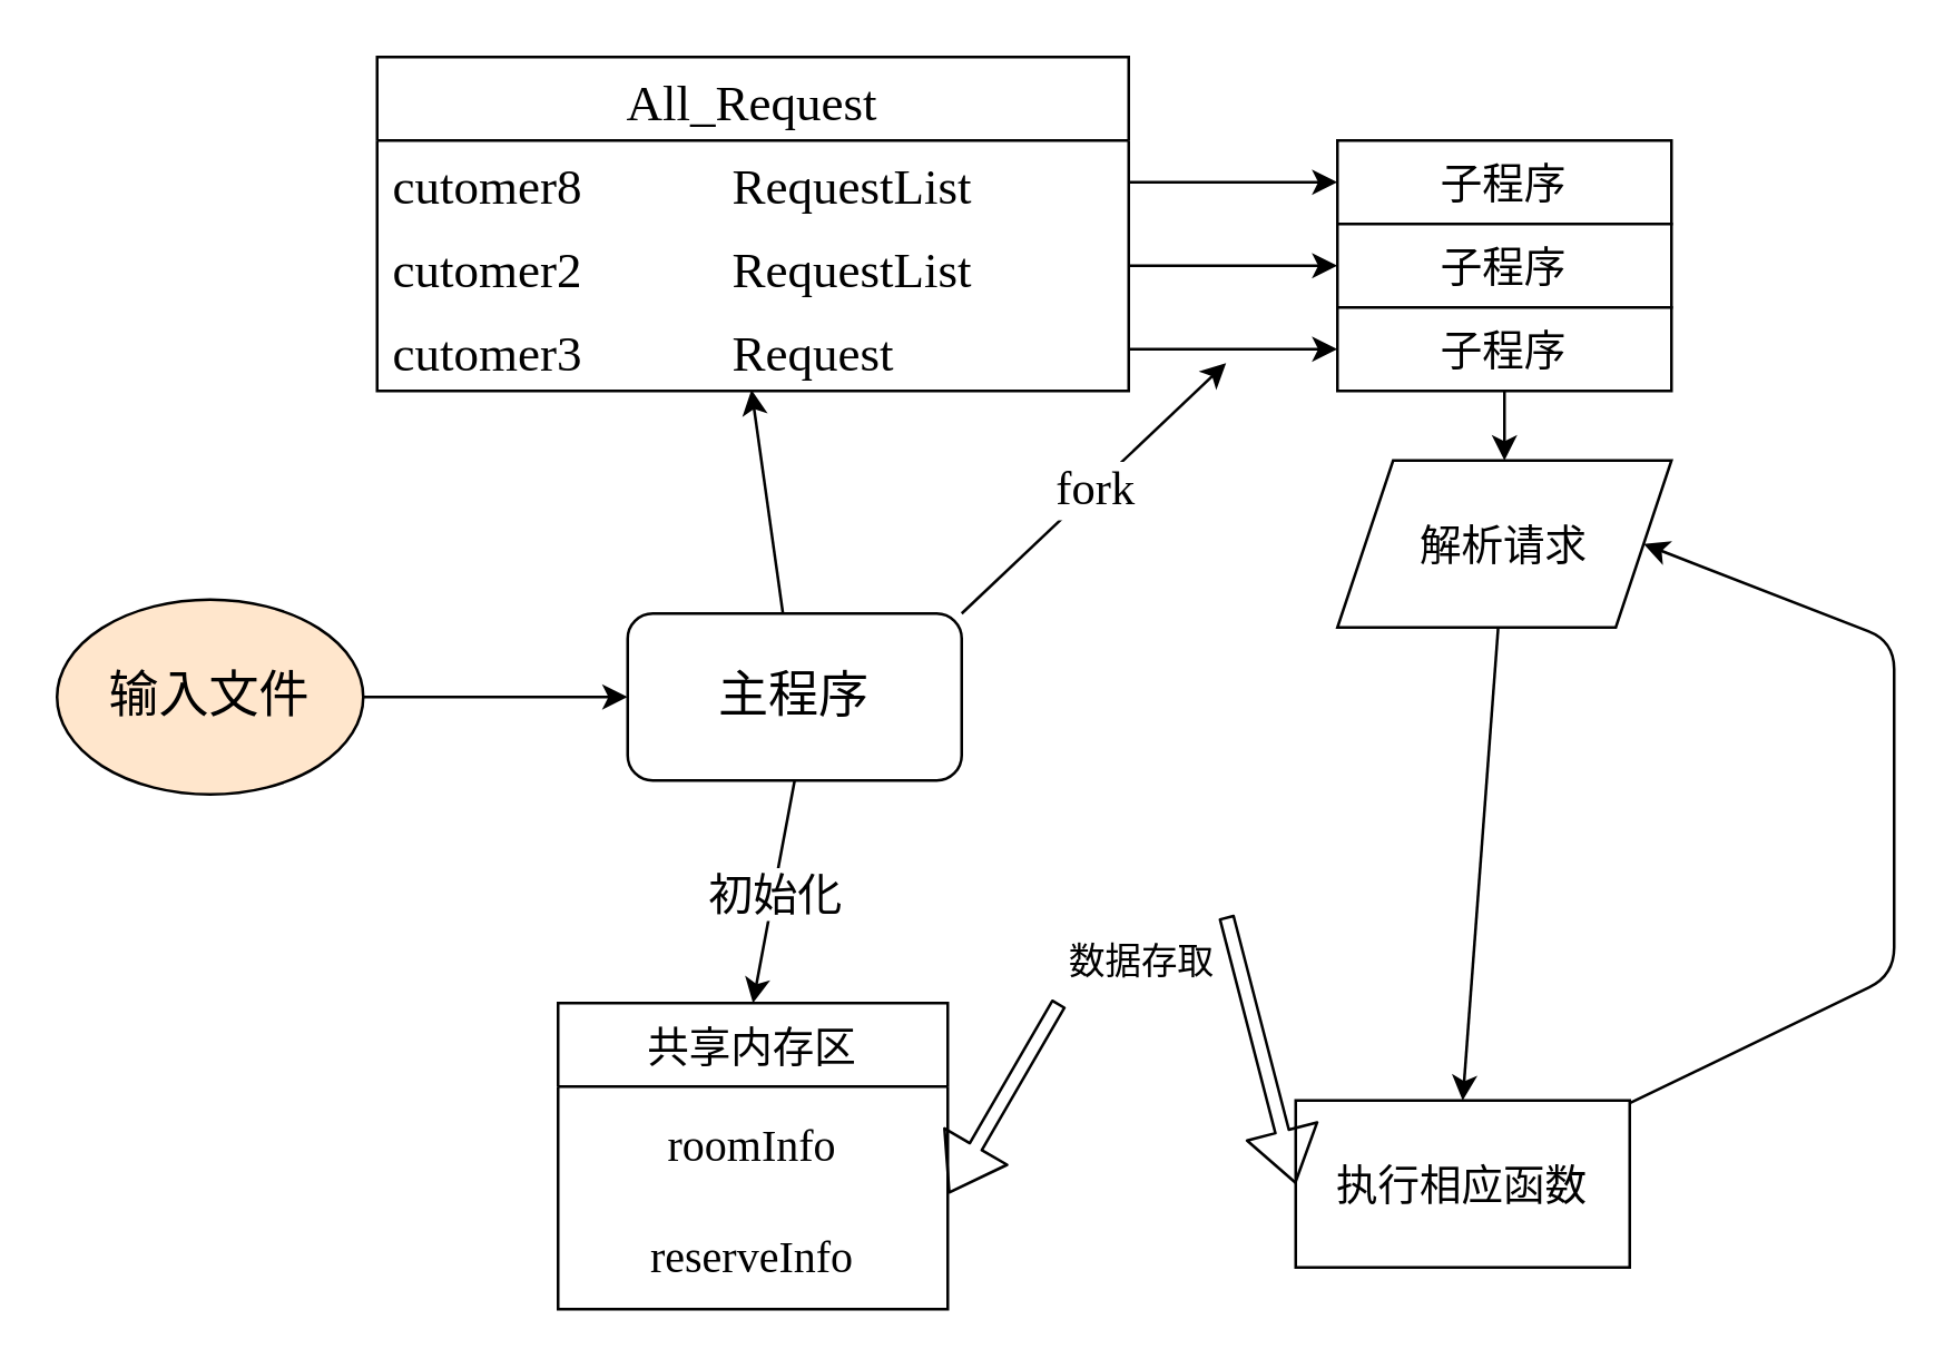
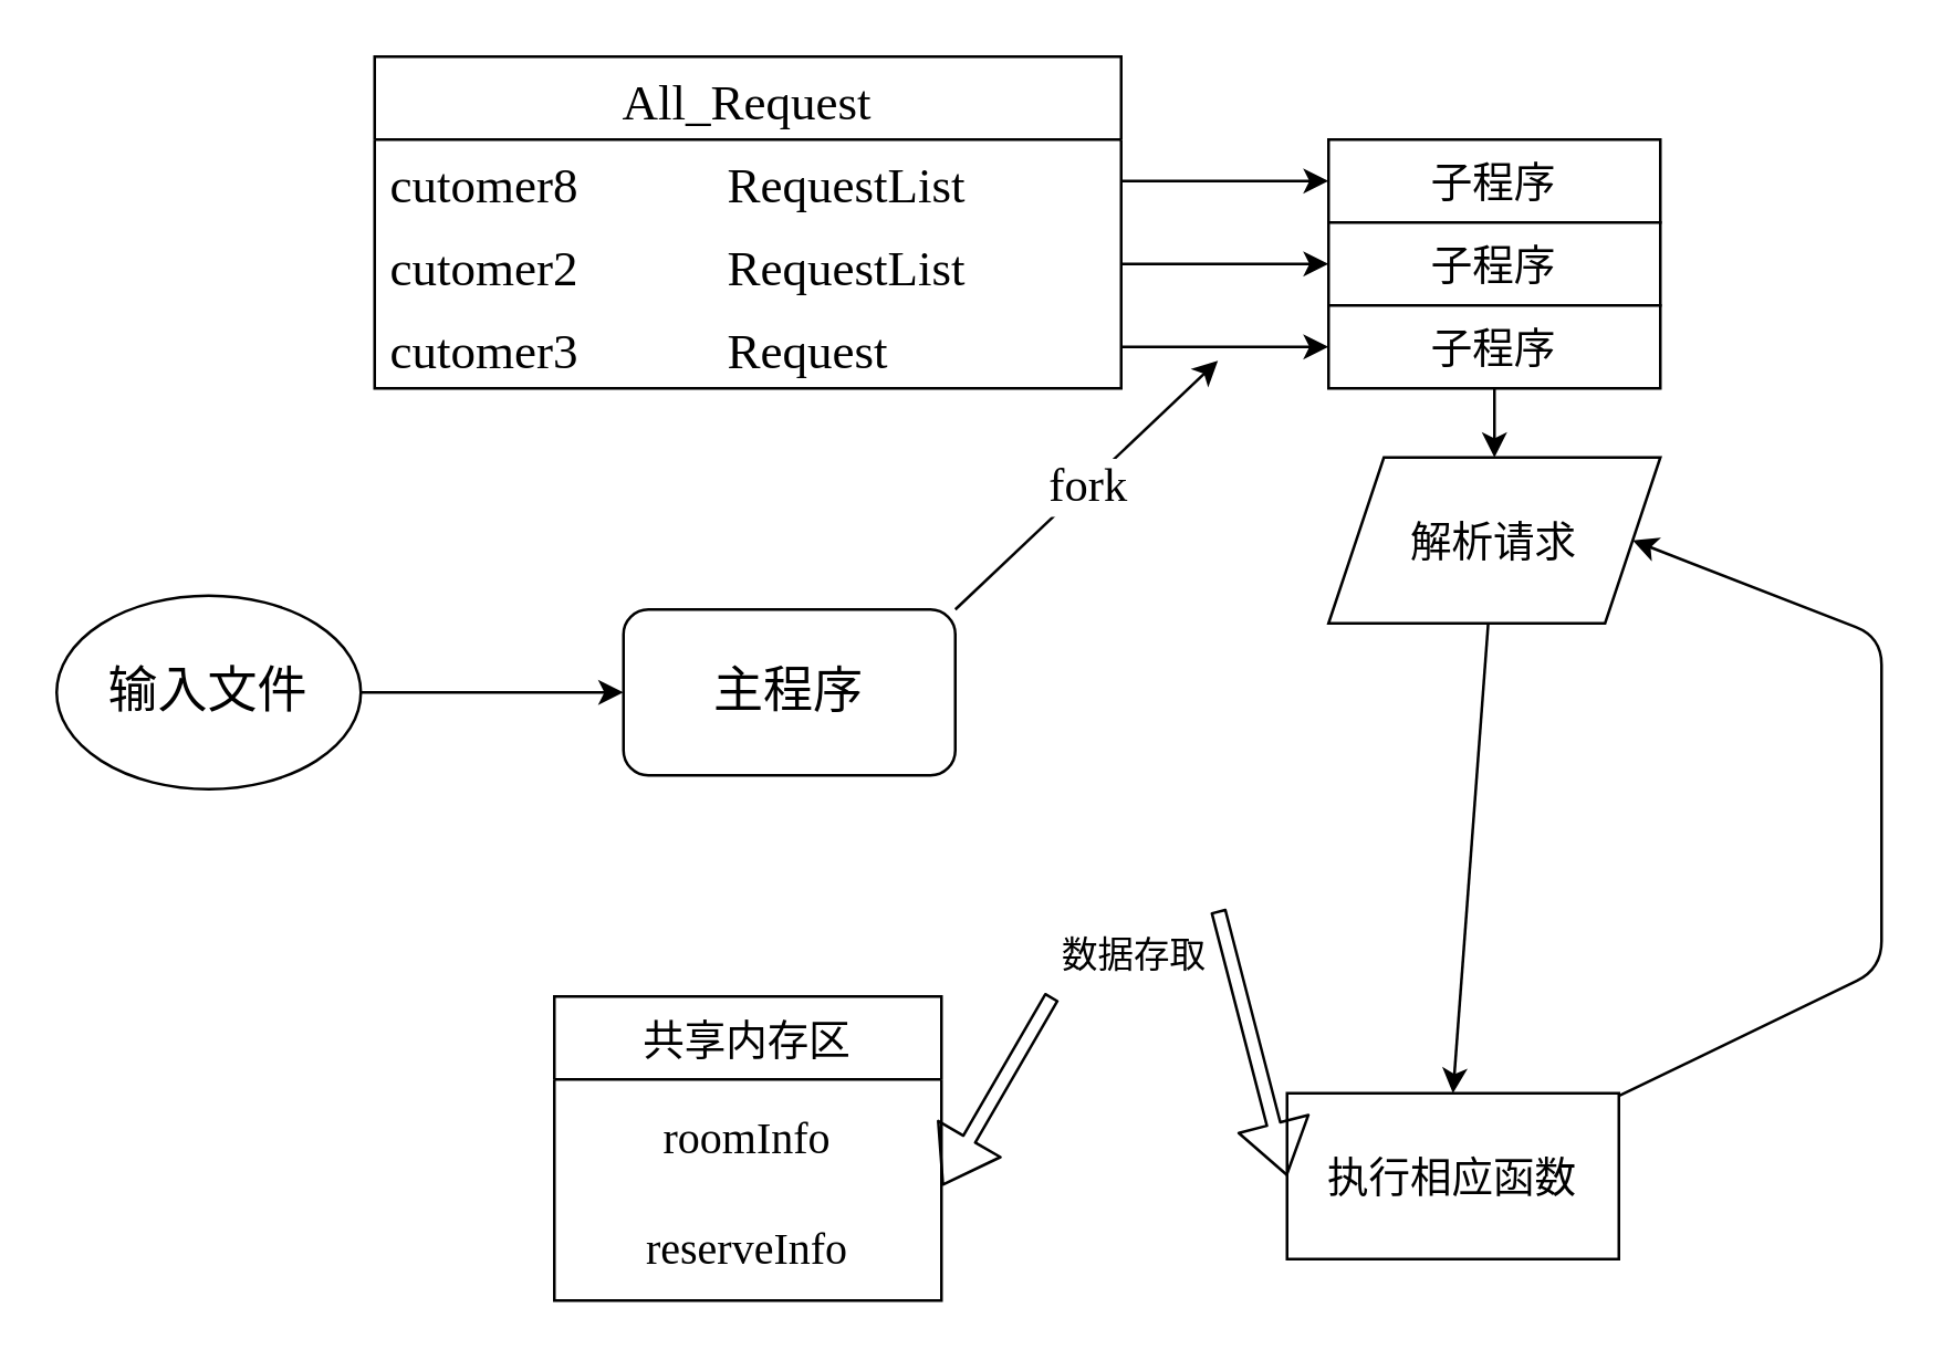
  <mxCell id="0" />
  <mxCell id="1" parent="0" />
- <mxCell id="2" style="edgeStyle=none;html=1;entryX=0.498;entryY=0.986;entryDx=0;entryDy=0;entryPerimeter=0;fontFamily=Times New Roman;fontSize=18;" edge="1" parent="1" source="3" target="8"><mxGeometry relative="1" as="geometry" /></mxCell>
  <mxCell id="3" value="&lt;font style=&quot;font-size: 18px&quot; face=&quot;Comic Sans MS&quot;&gt;主程序&lt;/font&gt;" style="rounded=1;whiteSpace=wrap;html=1;" vertex="1" parent="1"><mxGeometry x="225" y="220" width="120" height="60" as="geometry" /></mxCell>
  <mxCell id="4" style="edgeStyle=none;html=1;entryX=0;entryY=0.5;entryDx=0;entryDy=0;fontFamily=Helvetica;fontSize=18;exitX=1;exitY=0.5;exitDx=0;exitDy=0;" edge="1" parent="1" target="3"><mxGeometry relative="1" as="geometry"><mxPoint x="130" y="250" as="sourcePoint" /></mxGeometry></mxCell>
  <mxCell id="5" value="All_Request" style="swimlane;fontStyle=0;childLayout=stackLayout;horizontal=1;startSize=30;horizontalStack=0;resizeParent=1;resizeParentMax=0;resizeLast=0;collapsible=1;marginBottom=0;fontFamily=Times New Roman;fontSize=18;" vertex="1" parent="1"><mxGeometry x="135" y="20" width="270" height="120" as="geometry"><mxRectangle x="210" y="30" width="120" height="30" as="alternateBounds" /></mxGeometry></mxCell>
  <mxCell id="6" value="cutomer8            RequestList" style="text;strokeColor=none;fillColor=none;align=left;verticalAlign=middle;spacingLeft=4;spacingRight=4;overflow=hidden;points=[[0,0.5],[1,0.5]];portConstraint=eastwest;rotatable=0;fontFamily=Times New Roman;fontSize=18;" vertex="1" parent="5"><mxGeometry y="30" width="270" height="30" as="geometry" /></mxCell>
  <mxCell id="7" value="cutomer2            RequestList" style="text;strokeColor=none;fillColor=none;align=left;verticalAlign=middle;spacingLeft=4;spacingRight=4;overflow=hidden;points=[[0,0.5],[1,0.5]];portConstraint=eastwest;rotatable=0;fontFamily=Times New Roman;fontSize=18;" vertex="1" parent="5"><mxGeometry y="60" width="270" height="30" as="geometry" /></mxCell>
  <mxCell id="8" value="cutomer3            Request" style="text;strokeColor=none;fillColor=none;align=left;verticalAlign=middle;spacingLeft=4;spacingRight=4;overflow=hidden;points=[[0,0.5],[1,0.5]];portConstraint=eastwest;rotatable=0;fontFamily=Times New Roman;fontSize=18;" vertex="1" parent="5"><mxGeometry y="90" width="270" height="30" as="geometry" /></mxCell>
- <mxCell id="9" value="输入文件" style="ellipse;whiteSpace=wrap;html=1;fontFamily=Times New Roman;fontSize=18;fillColor=#ffe6cc;" vertex="1" parent="1"><mxGeometry x="20" y="215" width="110" height="70" as="geometry" /></mxCell>
+ <mxCell id="9" value="输入文件" style="ellipse;whiteSpace=wrap;html=1;fontFamily=Times New Roman;fontSize=18;" vertex="1" parent="1"><mxGeometry x="20" y="215" width="110" height="70" as="geometry" /></mxCell>
  <mxCell id="10" value="&lt;font style=&quot;font-size: 15px&quot;&gt;子程序&lt;/font&gt;" style="rounded=0;whiteSpace=wrap;html=1;fontFamily=Times New Roman;fontSize=18;" vertex="1" parent="1"><mxGeometry x="480" y="50" width="120" height="30" as="geometry" /></mxCell>
  <mxCell id="11" value="&lt;span style=&quot;font-size: 15px&quot;&gt;子程序&lt;/span&gt;" style="rounded=0;whiteSpace=wrap;html=1;fontFamily=Times New Roman;fontSize=18;" vertex="1" parent="1"><mxGeometry x="480" y="80" width="120" height="30" as="geometry" /></mxCell>
  <mxCell id="12" style="edgeStyle=none;html=1;entryX=0.5;entryY=0;entryDx=0;entryDy=0;fontFamily=Times New Roman;fontSize=13;" edge="1" parent="1" source="13" target="18"><mxGeometry relative="1" as="geometry" /></mxCell>
  <mxCell id="13" value="&lt;span style=&quot;font-size: 15px&quot;&gt;子程序&lt;/span&gt;" style="rounded=0;whiteSpace=wrap;html=1;fontFamily=Times New Roman;fontSize=18;" vertex="1" parent="1"><mxGeometry x="480" y="110" width="120" height="30" as="geometry" /></mxCell>
  <mxCell id="14" style="edgeStyle=none;html=1;exitX=1;exitY=0.5;exitDx=0;exitDy=0;entryX=0;entryY=0.5;entryDx=0;entryDy=0;fontFamily=Times New Roman;fontSize=18;" edge="1" parent="1" source="6" target="10"><mxGeometry relative="1" as="geometry" /></mxCell>
  <mxCell id="15" style="edgeStyle=none;html=1;entryX=0;entryY=0.5;entryDx=0;entryDy=0;fontFamily=Times New Roman;fontSize=18;" edge="1" parent="1" source="7" target="11"><mxGeometry relative="1" as="geometry" /></mxCell>
  <mxCell id="16" style="edgeStyle=none;html=1;entryX=0;entryY=0.5;entryDx=0;entryDy=0;fontFamily=Times New Roman;fontSize=18;" edge="1" parent="1" source="8" target="13"><mxGeometry relative="1" as="geometry" /></mxCell>
  <mxCell id="17" style="edgeStyle=none;html=1;entryX=0.5;entryY=0;entryDx=0;entryDy=0;fontFamily=Times New Roman;fontSize=13;" edge="1" parent="1" source="18" target="20"><mxGeometry relative="1" as="geometry" /></mxCell>
  <mxCell id="18" value="解析请求" style="shape=parallelogram;perimeter=parallelogramPerimeter;whiteSpace=wrap;html=1;fixedSize=1;fontFamily=Times New Roman;fontSize=15;" vertex="1" parent="1"><mxGeometry x="480" y="165" width="120" height="60" as="geometry" /></mxCell>
  <mxCell id="19" style="edgeStyle=none;html=1;entryX=1;entryY=0.5;entryDx=0;entryDy=0;fontFamily=Times New Roman;fontSize=13;" edge="1" parent="1" source="20" target="18"><mxGeometry relative="1" as="geometry"><Array as="points"><mxPoint x="680" y="350" /><mxPoint x="680" y="230" /></Array></mxGeometry></mxCell>
  <mxCell id="20" value="执行相应函数" style="rounded=0;whiteSpace=wrap;html=1;fontFamily=Times New Roman;fontSize=15;" vertex="1" parent="1"><mxGeometry x="465" y="395" width="120" height="60" as="geometry" /></mxCell>
  <mxCell id="21" value="共享内存区" style="swimlane;fontStyle=0;childLayout=stackLayout;horizontal=1;startSize=30;horizontalStack=0;resizeParent=1;resizeParentMax=0;resizeLast=0;collapsible=1;marginBottom=0;fontFamily=Times New Roman;fontSize=15;" vertex="1" parent="1"><mxGeometry x="200" y="360" width="140" height="110" as="geometry" /></mxCell>
  <mxCell id="22" value="roomInfo" style="text;strokeColor=none;fillColor=none;align=center;verticalAlign=middle;spacingLeft=4;spacingRight=4;overflow=hidden;points=[[0,0.5],[1,0.5]];portConstraint=eastwest;rotatable=0;fontFamily=Times New Roman;fontSize=16;" vertex="1" parent="21"><mxGeometry y="30" width="140" height="40" as="geometry" /></mxCell>
  <mxCell id="23" value="reserveInfo" style="text;strokeColor=none;fillColor=none;align=center;verticalAlign=middle;spacingLeft=4;spacingRight=4;overflow=hidden;points=[[0,0.5],[1,0.5]];portConstraint=eastwest;rotatable=0;fontFamily=Times New Roman;fontSize=16;" vertex="1" parent="21"><mxGeometry y="70" width="140" height="40" as="geometry" /></mxCell>
- <mxCell id="24" value="" style="endArrow=classic;html=1;fontFamily=Times New Roman;fontSize=16;exitX=0.5;exitY=1;exitDx=0;exitDy=0;entryX=0.5;entryY=0;entryDx=0;entryDy=0;" edge="1" parent="1" source="3" target="21"><mxGeometry relative="1" as="geometry"><mxPoint x="290" y="250" as="sourcePoint" /><mxPoint x="390" y="250" as="targetPoint" /></mxGeometry></mxCell>
- <mxCell id="25" value="初始化" style="edgeLabel;resizable=0;html=1;align=center;verticalAlign=middle;fontFamily=Times New Roman;fontSize=16;" connectable="0" vertex="1" parent="24"><mxGeometry relative="1" as="geometry" /></mxCell>
  <mxCell id="26" value="" style="endArrow=classic;html=1;fontFamily=Times New Roman;fontSize=16;exitX=1;exitY=0;exitDx=0;exitDy=0;" edge="1" parent="1" source="3"><mxGeometry relative="1" as="geometry"><mxPoint x="290" y="250" as="sourcePoint" /><mxPoint x="440" y="130" as="targetPoint" /></mxGeometry></mxCell>
  <mxCell id="27" value="&lt;font style=&quot;font-size: 17px&quot;&gt;fork&lt;/font&gt;" style="edgeLabel;resizable=0;html=1;align=center;verticalAlign=middle;fontFamily=Times New Roman;fontSize=16;" connectable="0" vertex="1" parent="26"><mxGeometry relative="1" as="geometry" /></mxCell>
  <mxCell id="28" value="" style="shape=flexArrow;endArrow=classic;startArrow=none;html=1;fontFamily=Times New Roman;fontSize=17;exitX=1.002;exitY=-0.039;exitDx=0;exitDy=0;exitPerimeter=0;entryX=0;entryY=0.5;entryDx=0;entryDy=0;width=5;" edge="1" parent="1" source="29" target="20"><mxGeometry width="100" height="100" relative="1" as="geometry"><mxPoint x="360" y="450" as="sourcePoint" /><mxPoint x="460" y="350" as="targetPoint" /></mxGeometry></mxCell>
  <mxCell id="29" value="&lt;font style=&quot;font-size: 13px&quot;&gt;数据存取&lt;/font&gt;" style="text;html=1;strokeColor=none;fillColor=none;align=center;verticalAlign=middle;whiteSpace=wrap;rounded=0;fontFamily=Times New Roman;fontSize=17;" vertex="1" parent="1"><mxGeometry x="380" y="330" width="60" height="30" as="geometry" /></mxCell>
  <mxCell id="30" value="" style="shape=flexArrow;endArrow=none;startArrow=classic;html=1;fontFamily=Times New Roman;fontSize=17;exitX=1.002;exitY=-0.039;exitDx=0;exitDy=0;exitPerimeter=0;entryX=0;entryY=1;entryDx=0;entryDy=0;width=5;" edge="1" parent="1" source="23" target="29"><mxGeometry width="100" height="100" relative="1" as="geometry"><mxPoint x="340.28" y="428.44" as="sourcePoint" /><mxPoint x="480" y="360" as="targetPoint" /></mxGeometry></mxCell>
